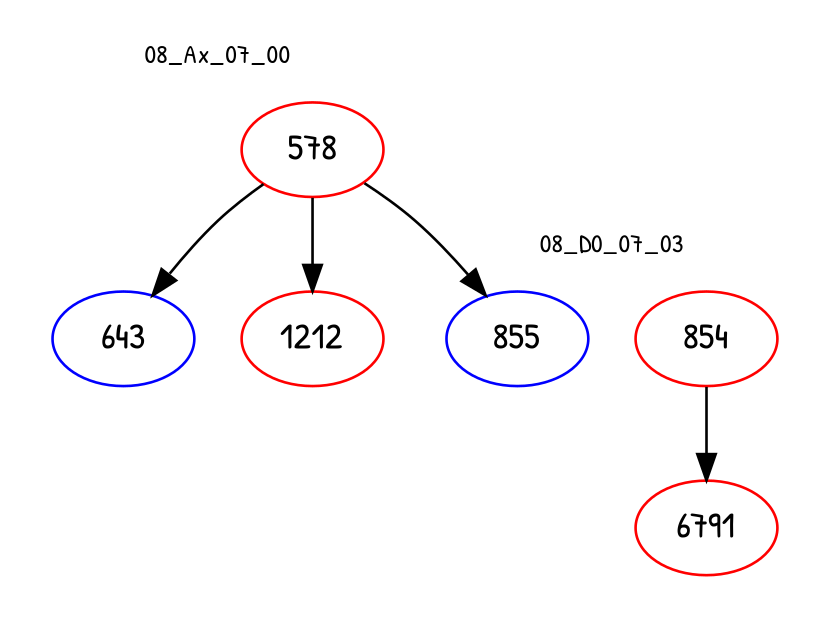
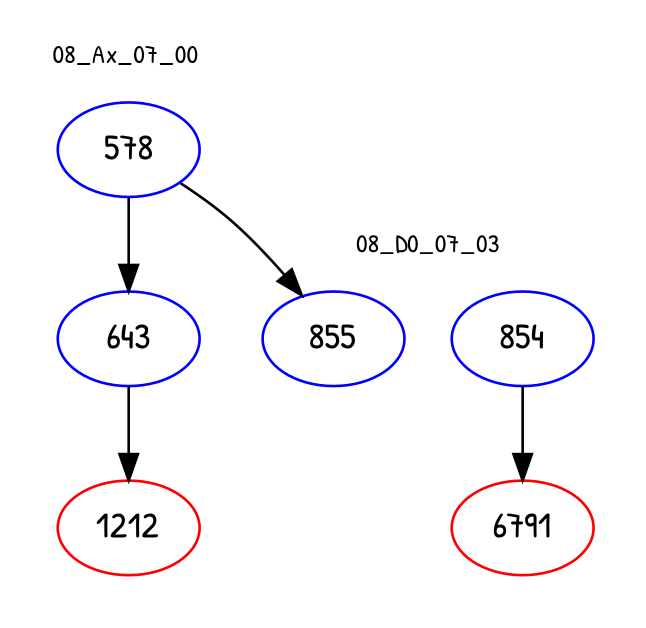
  digraph {
    fontname="Patrick Hand"
    node [color=blue fontname="Patrick Hand"]
    edge [color=black fontname="Patrick Hand"]
-   n1 [color=red label=578]
+   n1 [label=578]
    n2 [label=643]
    n3 [color=red label=1212]
-   n4 [color=red label=854]
+   n4 [label=854]
    n5 [label=855]
    n6 [color=red label=6791]
    subgraph cluster_1 {
      color=white
      fontsize=10
      label="08_Ax_07_00"
      n1
      n2
      n3
    }
    subgraph cluster_2 {
      color=white
      fontsize=10
      label="08_D0_07_03"
      n4
      n5
      n6
    }
    n1 -> n2
-   n1 -> n3
+   n2 -> n3
    n1 -> n5
    n4 -> n6
  }
